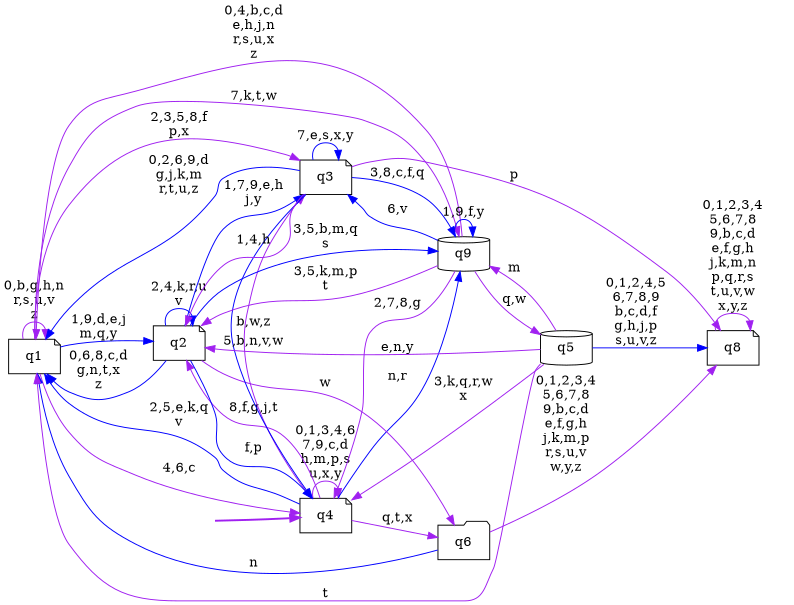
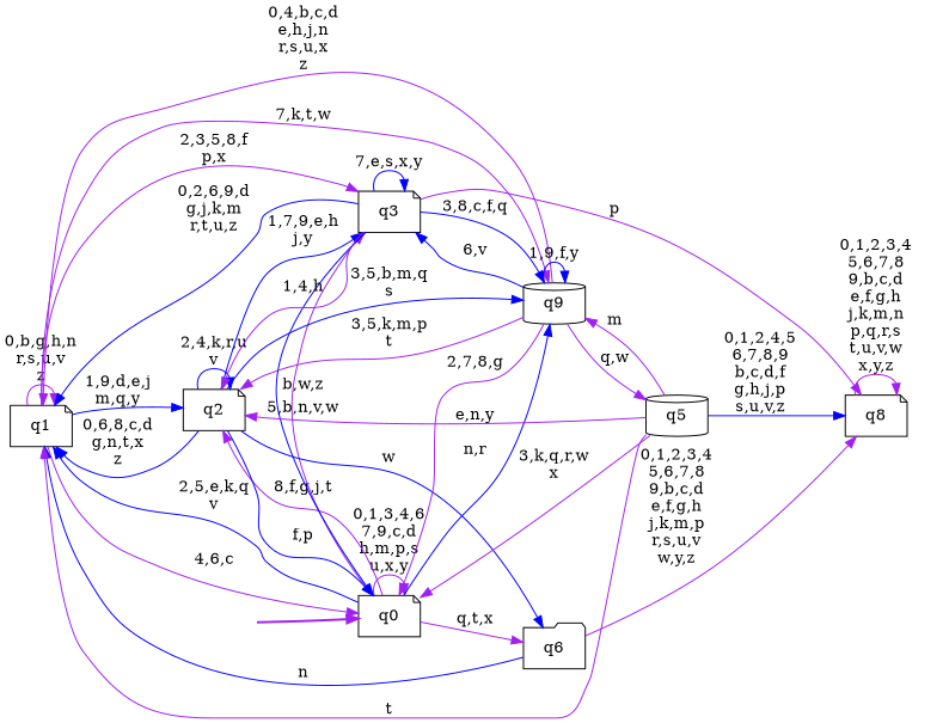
  digraph {
    fontname="DejaVu Serif"
    rankdir=LR
    node [fontname="DejaVu Serif" shape=note style="rounded,filled" color=black fillcolor=white]
    edge [color=purple fontname="DejaVu Serif"]
    __start0 [height=0 shape=none style=invis width=0 color="" fillcolor=""]
-   n2 [label=q4]
+   n2 [label=q0]
    n3 [label=q1 style=filled]
    n4 [label=q2]
    n5 [label=q3]
    n6 [label=q9 shape=cylinder]
    n7 [label=q6 shape=folder]
    n8 [label=q8 style=filled]
    n9 [label=q5 shape=cylinder style=filled]
    subgraph cluster_1 {
      nodesep=0.15
      ranksep=0.15
      style=invis
      __start0
      n2
    }
    __start0 -> n2 [penwidth=2]
    n2 -> n2 [label="0,1,3,4,6\n7,9,c,d\nh,m,p,s\nu,x,y"]
    n2 -> n3 [color=blue label="2,5,e,k,q\nv"]
    n2 -> n4 [label="8,f,g,j,t"]
    n2 -> n5 [label="b,w,z"]
    n2 -> n6 [color=blue label="n,r"]
    n2 -> n7 [label="q,t,x"]
    n3 -> n2 [label="4,6,c"]
    n3 -> n3 [label="0,b,g,h,n\nr,s,u,v\nz"]
    n3 -> n4 [color=blue label="1,9,d,e,j\nm,q,y"]
    n3 -> n5 [label="2,3,5,8,f\np,x"]
    n3 -> n6 [label="7,k,t,w"]
    n4 -> n2 [color=blue label="f,p"]
    n4 -> n3 [color=blue label="0,6,8,c,d\ng,n,t,x\nz"]
    n4 -> n4 [color=blue label="2,4,k,r,u\nv"]
    n4 -> n5 [color=blue label="1,7,9,e,h\nj,y"]
    n4 -> n6 [color=blue label="3,5,b,m,q\ns"]
-   n4 -> n7 [label=w]
+   n4 -> n7 [color=blue label=w]
    n5 -> n2 [color=blue label="5,b,n,v,w"]
    n5 -> n3 [color=blue label="0,2,6,9,d\ng,j,k,m\nr,t,u,z"]
    n5 -> n4 [label="1,4,h"]
    n5 -> n5 [color=blue label="7,e,s,x,y"]
    n5 -> n6 [color=blue label="3,8,c,f,q"]
    n5 -> n8 [label=p]
    n6 -> n2 [label="2,7,8,g"]
    n6 -> n3 [label="0,4,b,c,d\ne,h,j,n\nr,s,u,x\nz"]
    n6 -> n4 [label="3,5,k,m,p\nt"]
    n6 -> n5 [color=blue label="6,v"]
    n6 -> n6 [color=blue label="1,9,f,y"]
    n6 -> n9 [label="q,w"]
    n7 -> n3 [color=blue label=n]
    n7 -> n8 [label="0,1,2,3,4\n5,6,7,8\n9,b,c,d\ne,f,g,h\nj,k,m,p\nr,s,u,v\nw,y,z"]
    n8 -> n8 [label="0,1,2,3,4\n5,6,7,8\n9,b,c,d\ne,f,g,h\nj,k,m,n\np,q,r,s\nt,u,v,w\nx,y,z"]
    n9 -> n2 [label="3,k,q,r,w\nx"]
    n9 -> n3 [label=t]
    n9 -> n4 [label="e,n,y"]
    n9 -> n6 [label=m]
    n9 -> n8 [color=blue label="0,1,2,4,5\n6,7,8,9\nb,c,d,f\ng,h,j,p\ns,u,v,z"]
  }
